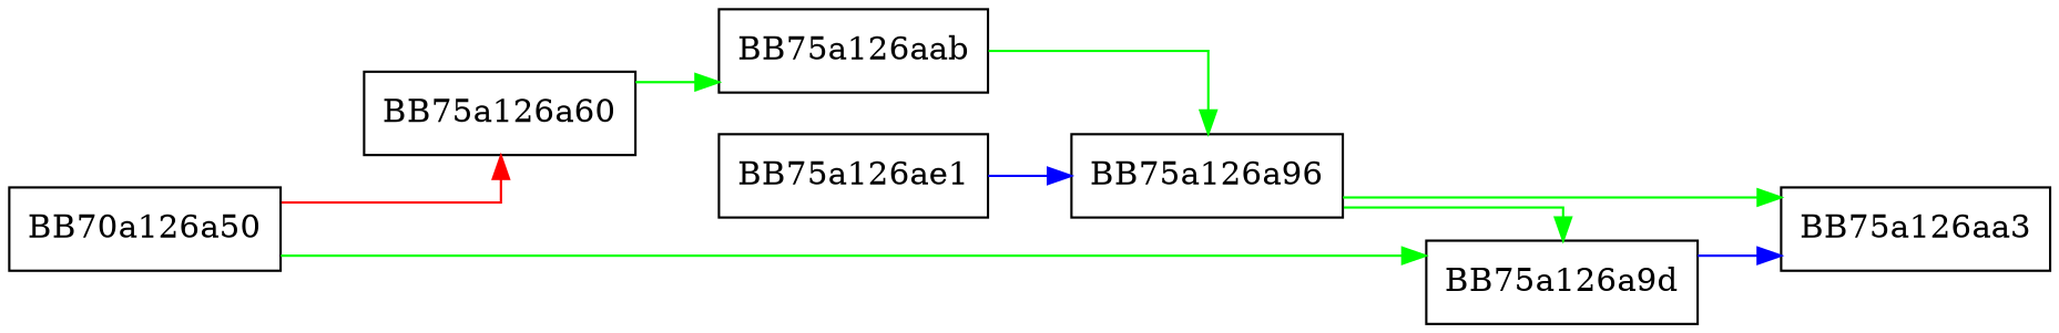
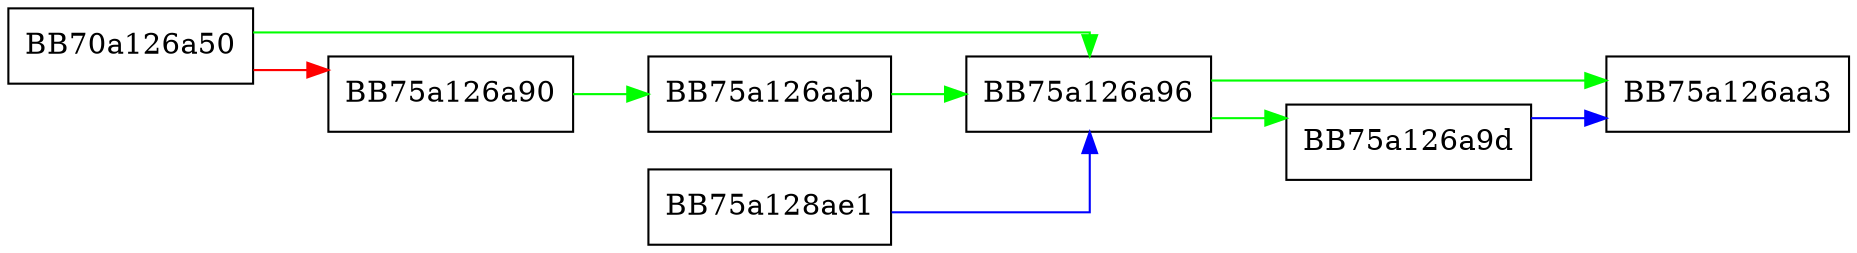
  digraph {
    rankdir=LR
    splines=ortho
    node [shape=box]
    edge [color=green]
    n1 [label=BB70a126a50]
    BB75a126a96
-   BB75a126a90 [label=BB75a126a60]
+   BB75a126a90
    n4 [label=BB75a126aa3]
    BB75a126a9d
    BB75a126aab
-   BB75a126ae1
-   n1 -> BB75a126a9d
+   BB75a126ae1 [label=BB75a128ae1]
+   n1 -> BB75a126a96
    n1 -> BB75a126a90 [color=red]
    BB75a126a96 -> n4
    BB75a126a96 -> BB75a126a9d
    BB75a126a90 -> BB75a126aab
    BB75a126a9d -> n4 [color=blue]
    BB75a126aab -> BB75a126a96
    BB75a126ae1 -> BB75a126a96 [color=blue]
  }
